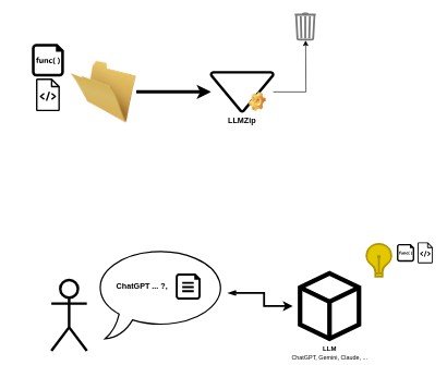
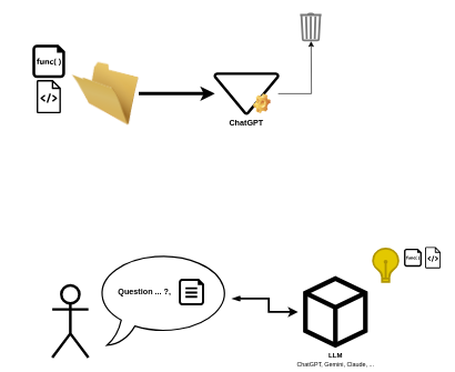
  <mxCell id="0" />
  <mxCell id="1" parent="0" />
  <mxCell id="2" style="edgeStyle=orthogonalEdgeStyle;rounded=0;orthogonalLoop=1;jettySize=auto;html=1;strokeWidth=5;" parent="1" source="3" target="19" edge="1"><mxGeometry relative="1" as="geometry"><mxPoint x="338" y="140" as="targetPoint" /></mxGeometry></mxCell>
  <mxCell id="3" value="" style="image;html=1;image=img/lib/clip_art/general/Empty_Folder_128x128.png;shadow=0;" parent="1" vertex="1"><mxGeometry x="107.77" y="90" width="100" height="100" as="geometry" /></mxCell>
  <mxCell id="4" value="&lt;font style=&quot;font-size: 10px;&quot;&gt;LLM&lt;/font&gt;&lt;div&gt;&lt;font style=&quot;font-weight: normal; font-size: 9px;&quot;&gt;ChatGPT, Gemini, Claude, ...&lt;/font&gt;&lt;/div&gt;" style="html=1;shape=isoCube2;backgroundOutline=1;isoAngle=15;strokeWidth=7;labelPosition=center;verticalLabelPosition=bottom;align=center;verticalAlign=top;fontStyle=1" parent="1" vertex="1"><mxGeometry x="458" y="417.5" width="90" height="100" as="geometry" /></mxCell>
  <mxCell id="5" value="" style="shape=umlActor;verticalLabelPosition=bottom;verticalAlign=top;html=1;outlineConnect=0;strokeWidth=4;" parent="1" vertex="1"><mxGeometry x="78" y="427.5" width="54.23" height="108.46" as="geometry" /></mxCell>
  <mxCell id="6" style="edgeStyle=orthogonalEdgeStyle;rounded=0;orthogonalLoop=1;jettySize=auto;html=1;strokeWidth=3;sourcePerimeterSpacing=0;targetPerimeterSpacing=11;startArrow=openThin;startFill=0;" parent="1" source="7" target="4" edge="1"><mxGeometry relative="1" as="geometry" /></mxCell>
  <mxCell id="7" value="" style="whiteSpace=wrap;html=1;shape=mxgraph.basic.oval_callout;strokeWidth=2;" parent="1" vertex="1"><mxGeometry x="143" y="377.5" width="205" height="140" as="geometry" /></mxCell>
  <mxCell id="8" value="" style="verticalLabelPosition=bottom;html=1;verticalAlign=top;align=center;strokeColor=none;fillColor=#000000;shape=mxgraph.azure.cloud_services_configuration_file;pointerEvents=1;" parent="1" vertex="1"><mxGeometry x="268" y="417.5" width="38" height="40" as="geometry" /></mxCell>
- <mxCell id="9" value="ChatGPT ... ?,&amp;nbsp;" style="text;html=1;align=center;verticalAlign=middle;whiteSpace=wrap;rounded=0;fontStyle=1" parent="1" vertex="1"><mxGeometry x="168.77" y="422.5" width="99.23" height="30" as="geometry" /></mxCell>
+ <mxCell id="9" value="Question ... ?,&amp;nbsp;" style="text;html=1;align=center;verticalAlign=middle;whiteSpace=wrap;rounded=0;fontStyle=1" parent="1" vertex="1"><mxGeometry x="168.77" y="422.5" width="99.23" height="30" as="geometry" /></mxCell>
  <mxCell id="10" value="" style="html=1;verticalLabelPosition=bottom;align=center;labelBackgroundColor=#ffffff;verticalAlign=top;strokeWidth=3;strokeColor=#B09500;shadow=0;dashed=0;shape=mxgraph.ios7.icons.lightbulb;fillColor=#e3c800;fontColor=#000000;" parent="1" vertex="1"><mxGeometry x="558" y="372.5" width="40.91" height="50" as="geometry" /></mxCell>
  <mxCell id="11" value="" style="group" parent="1" vertex="1" connectable="0"><mxGeometry x="20" y="66.5" width="99.0" height="147" as="geometry" /></mxCell>
  <mxCell id="12" value="" style="sketch=0;outlineConnect=0;fontColor=#232F3E;gradientColor=none;fillColor=#000000;strokeColor=none;dashed=0;verticalLabelPosition=bottom;verticalAlign=top;align=center;html=1;fontSize=12;fontStyle=0;aspect=fixed;pointerEvents=1;shape=mxgraph.aws4.source_code;" parent="11" vertex="1"><mxGeometry x="34.46" y="53" width="36.54" height="50" as="geometry" /></mxCell>
  <mxCell id="13" value="" style="sketch=0;aspect=fixed;pointerEvents=1;shadow=0;dashed=0;html=1;strokeColor=none;labelPosition=center;verticalLabelPosition=bottom;verticalAlign=top;align=center;fillColor=#000000;shape=mxgraph.mscae.enterprise.code_file" parent="11" vertex="1"><mxGeometry x="28.23" width="49" height="50" as="geometry" /></mxCell>
  <mxCell id="14" value="" style="shape=image;html=1;verticalAlign=top;verticalLabelPosition=bottom;labelBackgroundColor=#ffffff;imageAspect=0;aspect=fixed;image=https://cdn1.iconfinder.com/data/icons/ionicons-sharp-vol-1/512/ellipsis-vertical-sharp-128.png" parent="11" vertex="1"><mxGeometry x="37.73" y="103.5" width="30" height="30" as="geometry" /></mxCell>
  <mxCell id="15" value="" style="html=1;verticalLabelPosition=bottom;align=center;labelBackgroundColor=#ffffff;verticalAlign=top;strokeWidth=3;strokeColor=#797979;shadow=0;dashed=0;shape=mxgraph.ios7.icons.trashcan;fontColor=#AAAAAA;" parent="1" vertex="1"><mxGeometry x="450" y="20" width="32" height="40" as="geometry" /></mxCell>
  <mxCell id="16" value="" style="sketch=0;outlineConnect=0;fontColor=#232F3E;gradientColor=none;fillColor=#000000;strokeColor=none;dashed=0;verticalLabelPosition=bottom;verticalAlign=top;align=center;html=1;fontSize=12;fontStyle=0;aspect=fixed;pointerEvents=1;shape=mxgraph.aws4.source_code;" parent="1" vertex="1"><mxGeometry x="637.61" y="370" width="23.39" height="32" as="geometry" /></mxCell>
  <mxCell id="17" value="" style="sketch=0;aspect=fixed;pointerEvents=1;shadow=0;dashed=0;html=1;strokeColor=none;labelPosition=center;verticalLabelPosition=bottom;verticalAlign=top;align=center;fillColor=#000000;shape=mxgraph.mscae.enterprise.code_file" parent="1" vertex="1"><mxGeometry x="606" y="372.5" width="26.46" height="27" as="geometry" /></mxCell>
  <mxCell id="18" style="edgeStyle=orthogonalEdgeStyle;rounded=0;orthogonalLoop=1;jettySize=auto;html=1;entryX=0.579;entryY=1.03;entryDx=0;entryDy=0;entryPerimeter=0;" parent="1" source="19" edge="1"><mxGeometry relative="1" as="geometry"><mxPoint x="418" y="140" as="sourcePoint" /><mxPoint x="466.528" y="61.2" as="targetPoint" /></mxGeometry></mxCell>
- <mxCell id="19" value="&lt;span&gt;LLMZip&lt;/span&gt;" style="strokeWidth=4;html=1;shape=mxgraph.flowchart.merge_or_storage;whiteSpace=wrap;fillColor=none;fontStyle=1;labelPosition=center;verticalLabelPosition=bottom;align=center;verticalAlign=top;" parent="1" vertex="1"><mxGeometry x="322" y="110" width="95" height="60" as="geometry" /></mxCell>
+ <mxCell id="19" value="&lt;span&gt;ChatGPT&lt;/span&gt;" style="strokeWidth=4;html=1;shape=mxgraph.flowchart.merge_or_storage;whiteSpace=wrap;fillColor=none;fontStyle=1;labelPosition=center;verticalLabelPosition=bottom;align=center;verticalAlign=top;" parent="1" vertex="1"><mxGeometry x="322" y="110" width="95" height="60" as="geometry" /></mxCell>
  <mxCell id="20" value="" style="image;html=1;image=img/lib/clip_art/general/Gear_128x128.png" parent="1" vertex="1"><mxGeometry x="378" y="140" width="30" height="30" as="geometry" /></mxCell>
